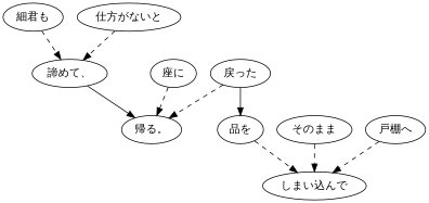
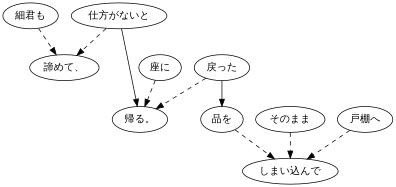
  digraph {
    edge [style=dashed]
    n1 [label="細君も"]
    n2 [label="諦めて、"]
    n3 [label="帰る。"]
    n4 [label="仕方がないと"]
    n5 [label="戻った"]
    n6 [label="品を"]
    n7 [label="しまい込んで"]
    n8 [label="そのまま"]
    n9 [label="戸棚へ"]
    n10 [label="座に"]
    n1 -> n2
-   n2 -> n3 [style=solid]
+   n4 -> n3 [style=solid]
    n4 -> n2
    n5 -> n3
    n5 -> n6 [style=solid]
    n6 -> n7
    n8 -> n7
    n9 -> n7
    n10 -> n3
  }
